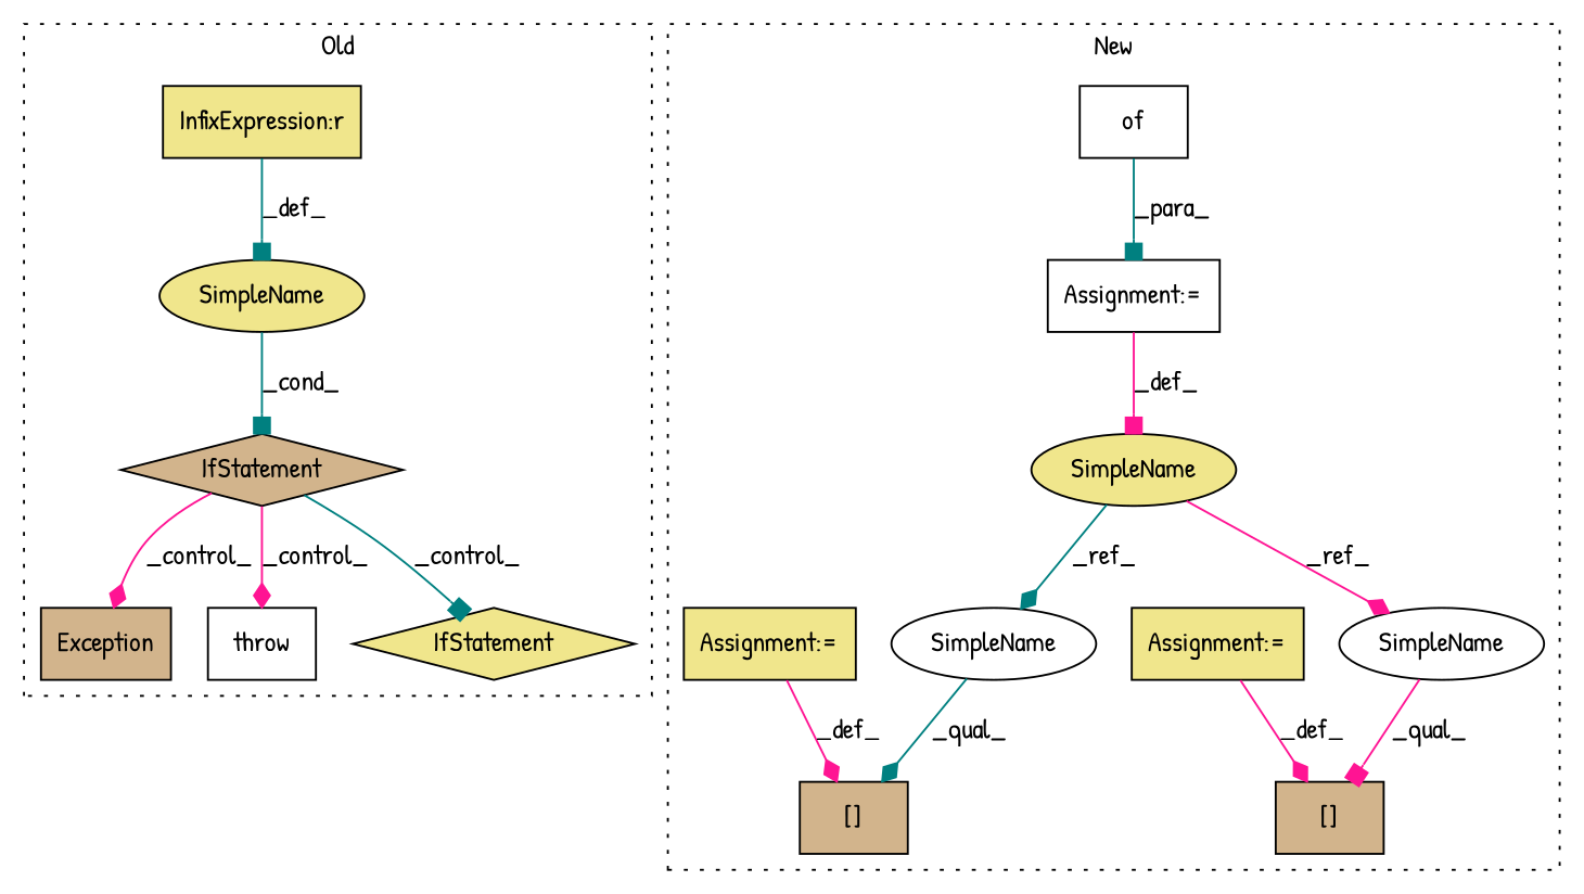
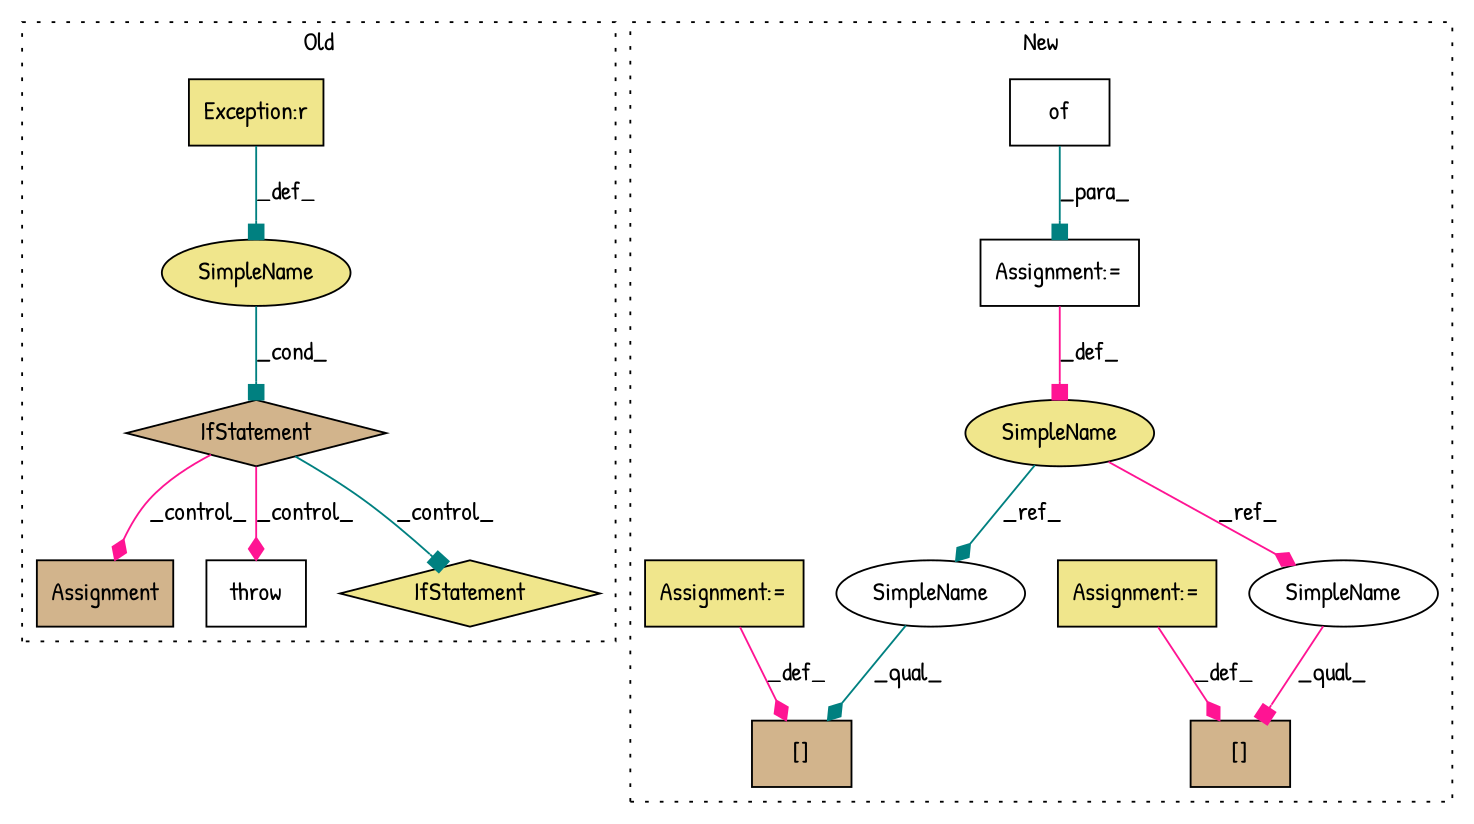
  digraph {
    fontname="Patrick Hand"
    node [a=42 fillcolor=khaki fontname="Patrick Hand" l=6 shape=box style=filled]
    edge [arrowhead=diamond color=deeppink fontname="Patrick Hand"]
-   n1 [a=32 fillcolor=tan l="10,1" label=Exception s="907,990"]
+   n1 [a=32 fillcolor=tan l="10,1" label=Assignment s="907,990"]
    n2 [a=53 fillcolor=white label=throw s=901]
    n3 [label=SimpleName shape=ellipse l=""]
    n4 [a=25 l="4,2" label=IfStatement s="1007,1024" shape=diamond]
-   n5 [a=27 l=4 label="InfixExpression:r" s=849]
+   n5 [a=27 l=4 label="Exception:r" s=849]
    n6 [a=25 fillcolor=tan l="4,2" label=IfStatement s="835,861" shape=diamond]
    n7 [a=32 fillcolor=white l=4 label=of s=910]
    n8 [a=7 fillcolor=white l=1 label="Assignment:=" s=905]
    n9 [a=2 fillcolor=tan l="7,1" label="[]" s="1302,1316"]
    n10 [label=SimpleName s=899 shape=ellipse]
    n11 [a=2 fillcolor=tan l="7,1" label="[]" s="1189,1215"]
    n12 [a=7 l=1 label="Assignment:=" s=1317]
    n13 [a=7 l=1 label="Assignment:=" s=1216]
    n14 [fillcolor=white label=SimpleName s=1302 shape=ellipse]
    n15 [fillcolor=white label=SimpleName s=1189 shape=ellipse]
    subgraph cluster_1 {
      label=Old
      style=dotted
      n1
      n2
      n3
      n4
      n5
      n6
    }
    subgraph cluster_2 {
      label=New
      style=dotted
      n7
      n8
      n9
      n10
      n11
      n12
      n13
      n14
      n15
    }
    n3 -> n6 [arrowhead=box color=teal label=_cond_]
    n5 -> n3 [arrowhead=box color=teal label=_def_]
    n6 -> n1 [label=_control_]
    n6 -> n2 [label=_control_]
    n6 -> n4 [arrowhead=box color=teal label=_control_]
    n7 -> n8 [arrowhead=box color=teal label=_para_]
    n8 -> n10 [arrowhead=box label=_def_]
    n10 -> n14 [label=_ref_]
    n10 -> n15 [color=teal label=_ref_]
    n12 -> n9 [label=_def_]
    n13 -> n11 [label=_def_]
    n14 -> n9 [arrowhead=box label=_qual_]
    n15 -> n11 [color=teal label=_qual_]
  }
